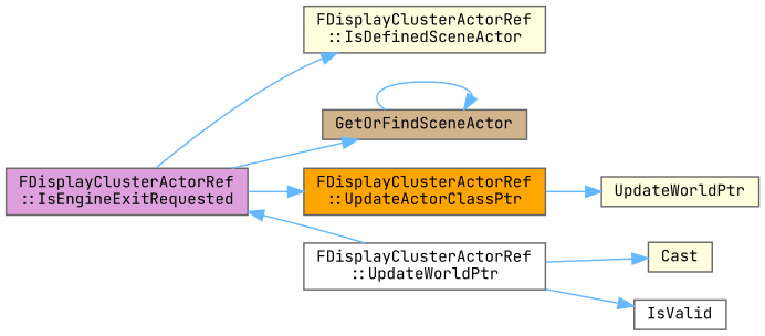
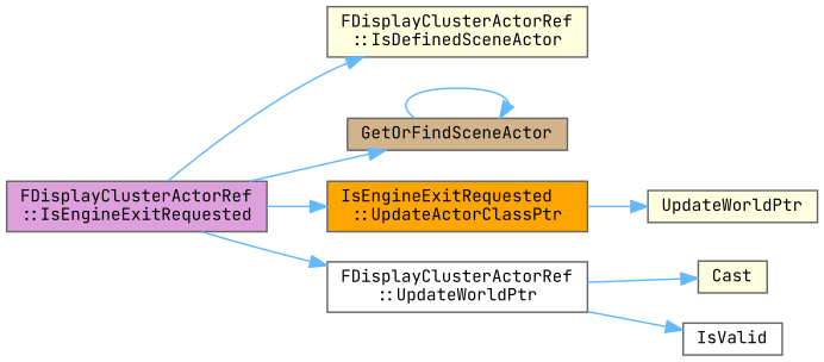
  digraph {
    fontname="JetBrains Mono"
    rankdir=LR
    node [color=grey40 fillcolor=lightyellow fontname="JetBrains Mono" fontsize=10 shape=box style=filled]
    edge [color=steelblue1 fontname="JetBrains Mono" fontsize=10 labelfontname=Helvetica labelfontsize=10 style=solid]
    n1 [color=gray40 fillcolor=plum fontcolor=black height=0.2 label="FDisplayClusterActorRef\l::IsEngineExitRequested" width=0.4]
    n2 [height=0.2 label="FDisplayClusterActorRef\l::IsDefinedSceneActor" width=0.4]
    n3 [fillcolor=tan height=0.2 label=GetOrFindSceneActor width=0.4]
-   n4 [fillcolor=orange height=0.2 label="FDisplayClusterActorRef\l::UpdateActorClassPtr" width=0.4]
+   n4 [fillcolor=orange height=0.2 label="IsEngineExitRequested\l::UpdateActorClassPtr" width=0.4]
    n5 [fillcolor=white height=0.2 label="FDisplayClusterActorRef\l::UpdateWorldPtr" width=0.4]
    n6 [height=0.2 label=UpdateWorldPtr width=0.4]
    n7 [height=0.2 label=Cast width=0.4]
    n8 [fillcolor=white height=0.2 label=IsValid width=0.4]
    n1 -> n2
    n1 -> n3
    n1 -> n4
-   n5 -> n1
+   n1 -> n5
    n3 -> n3
    n4 -> n6
    n5 -> n7
    n5 -> n8
  }
